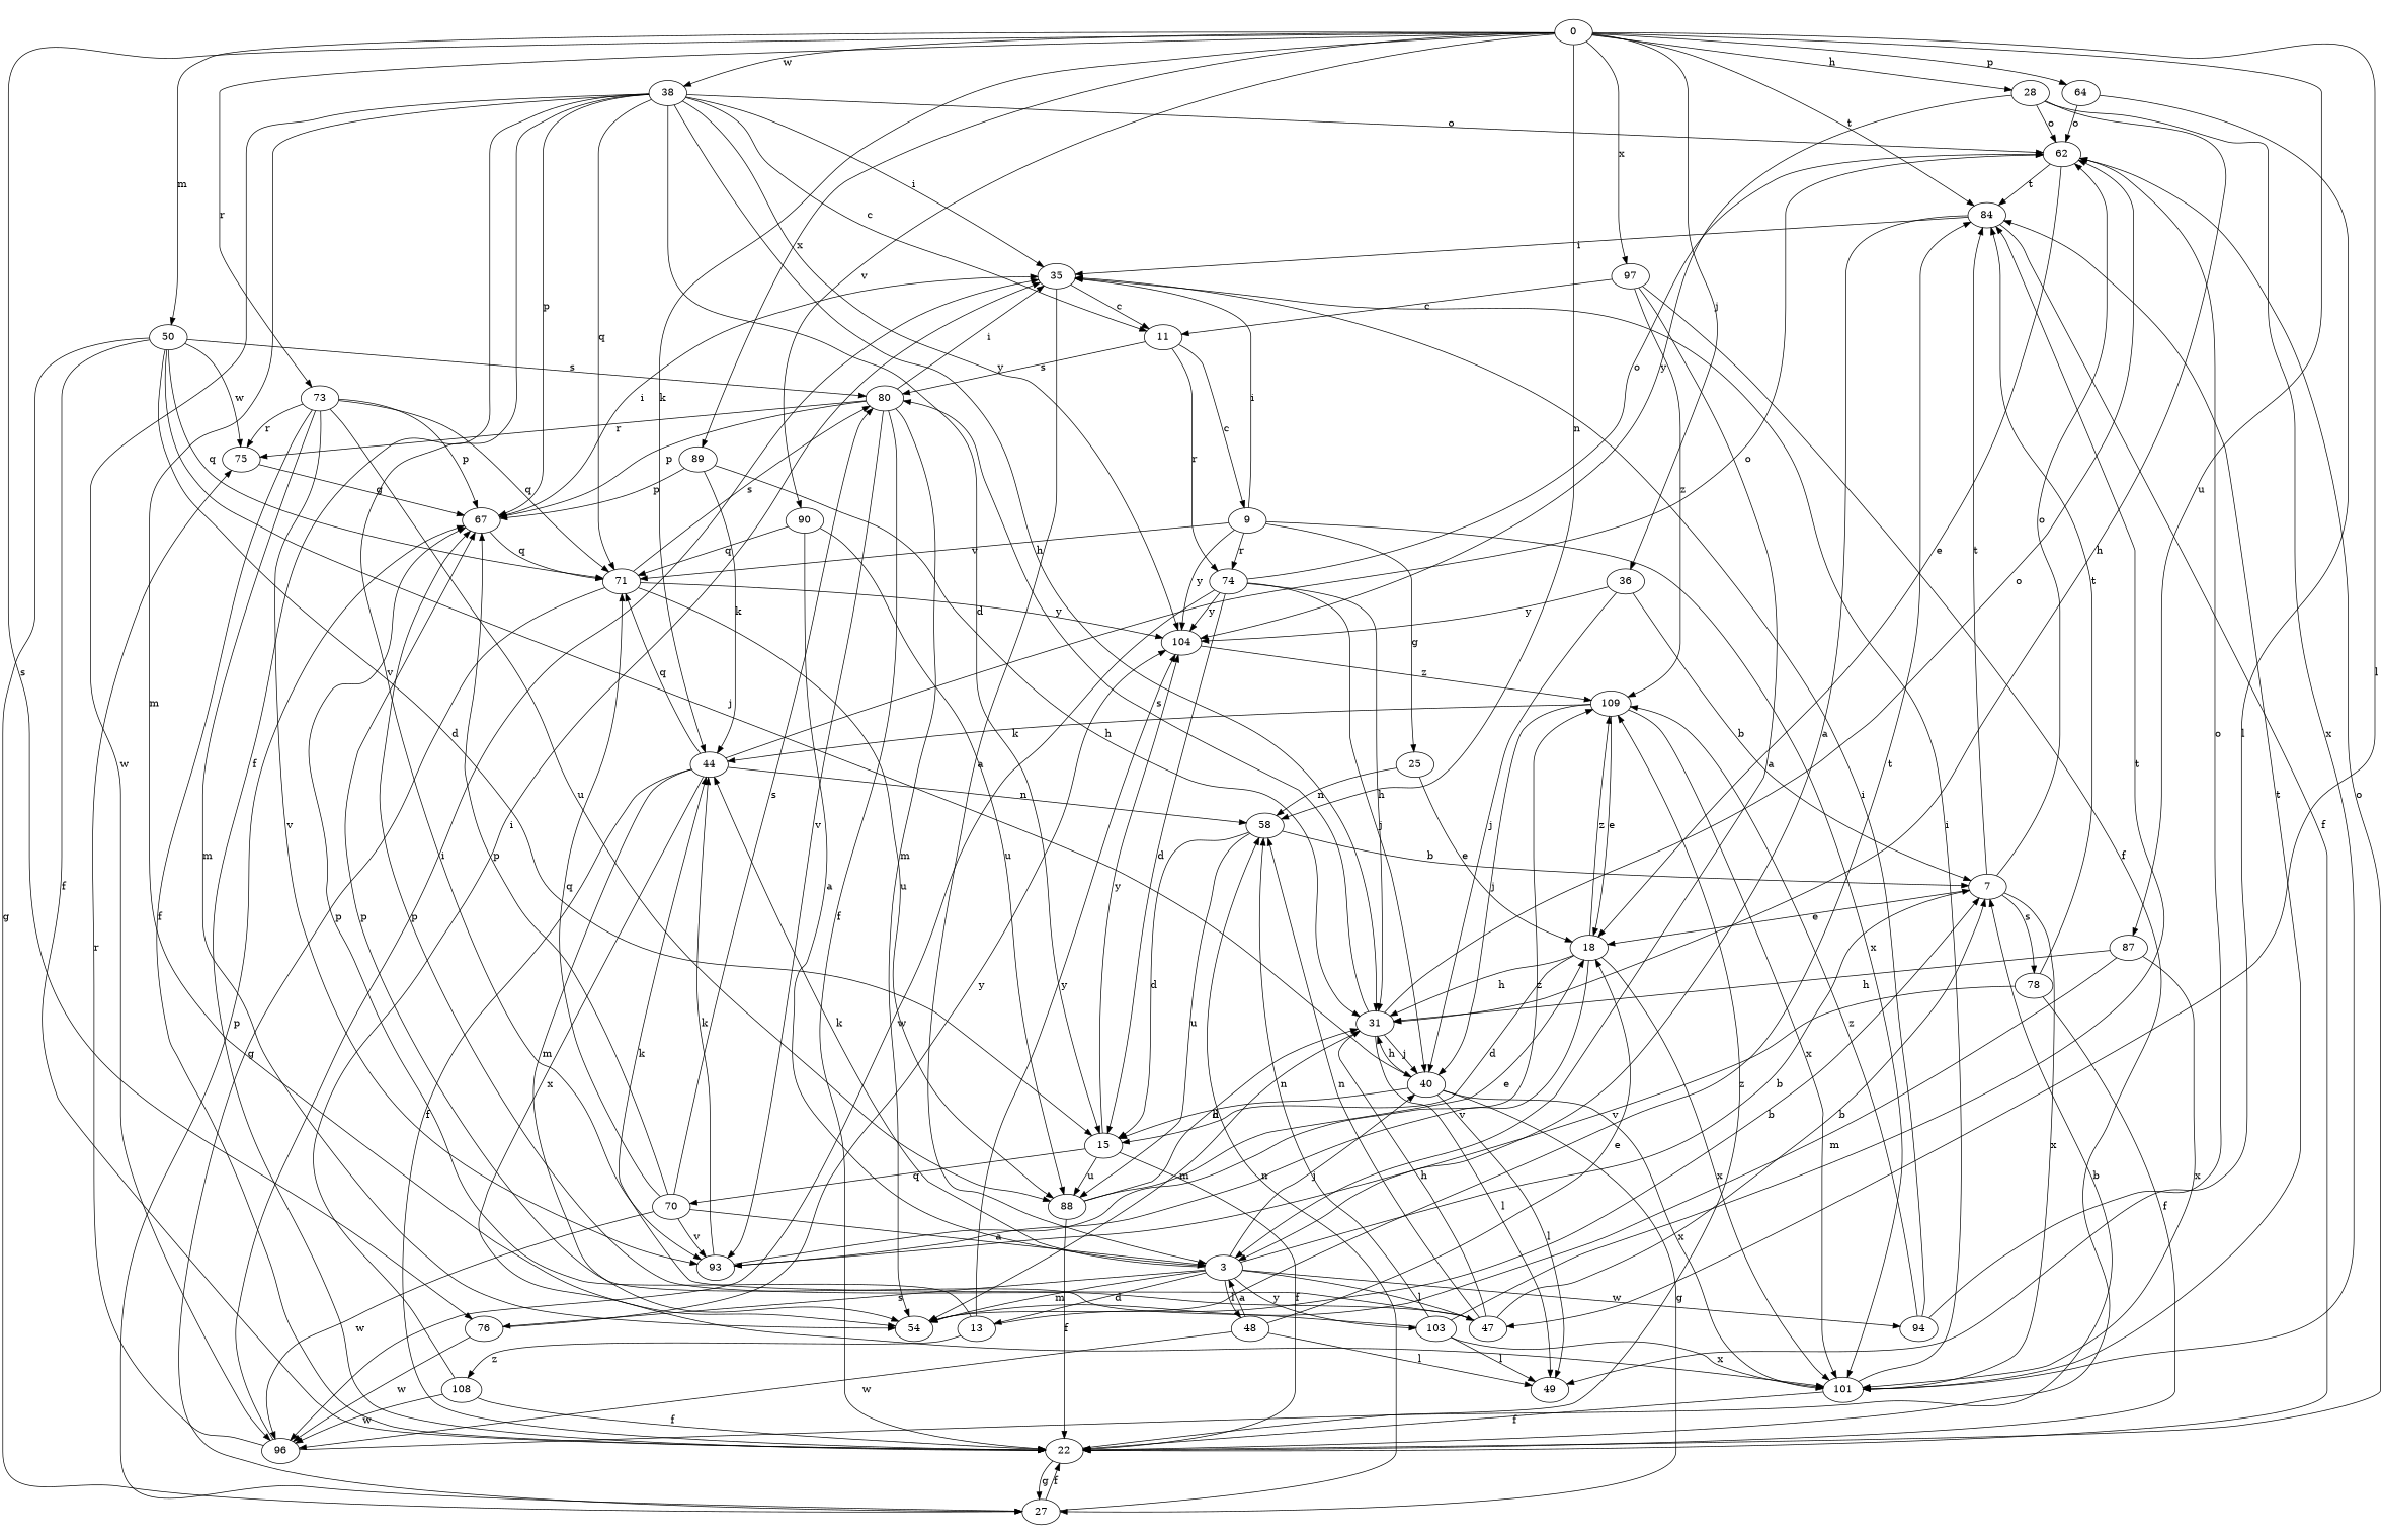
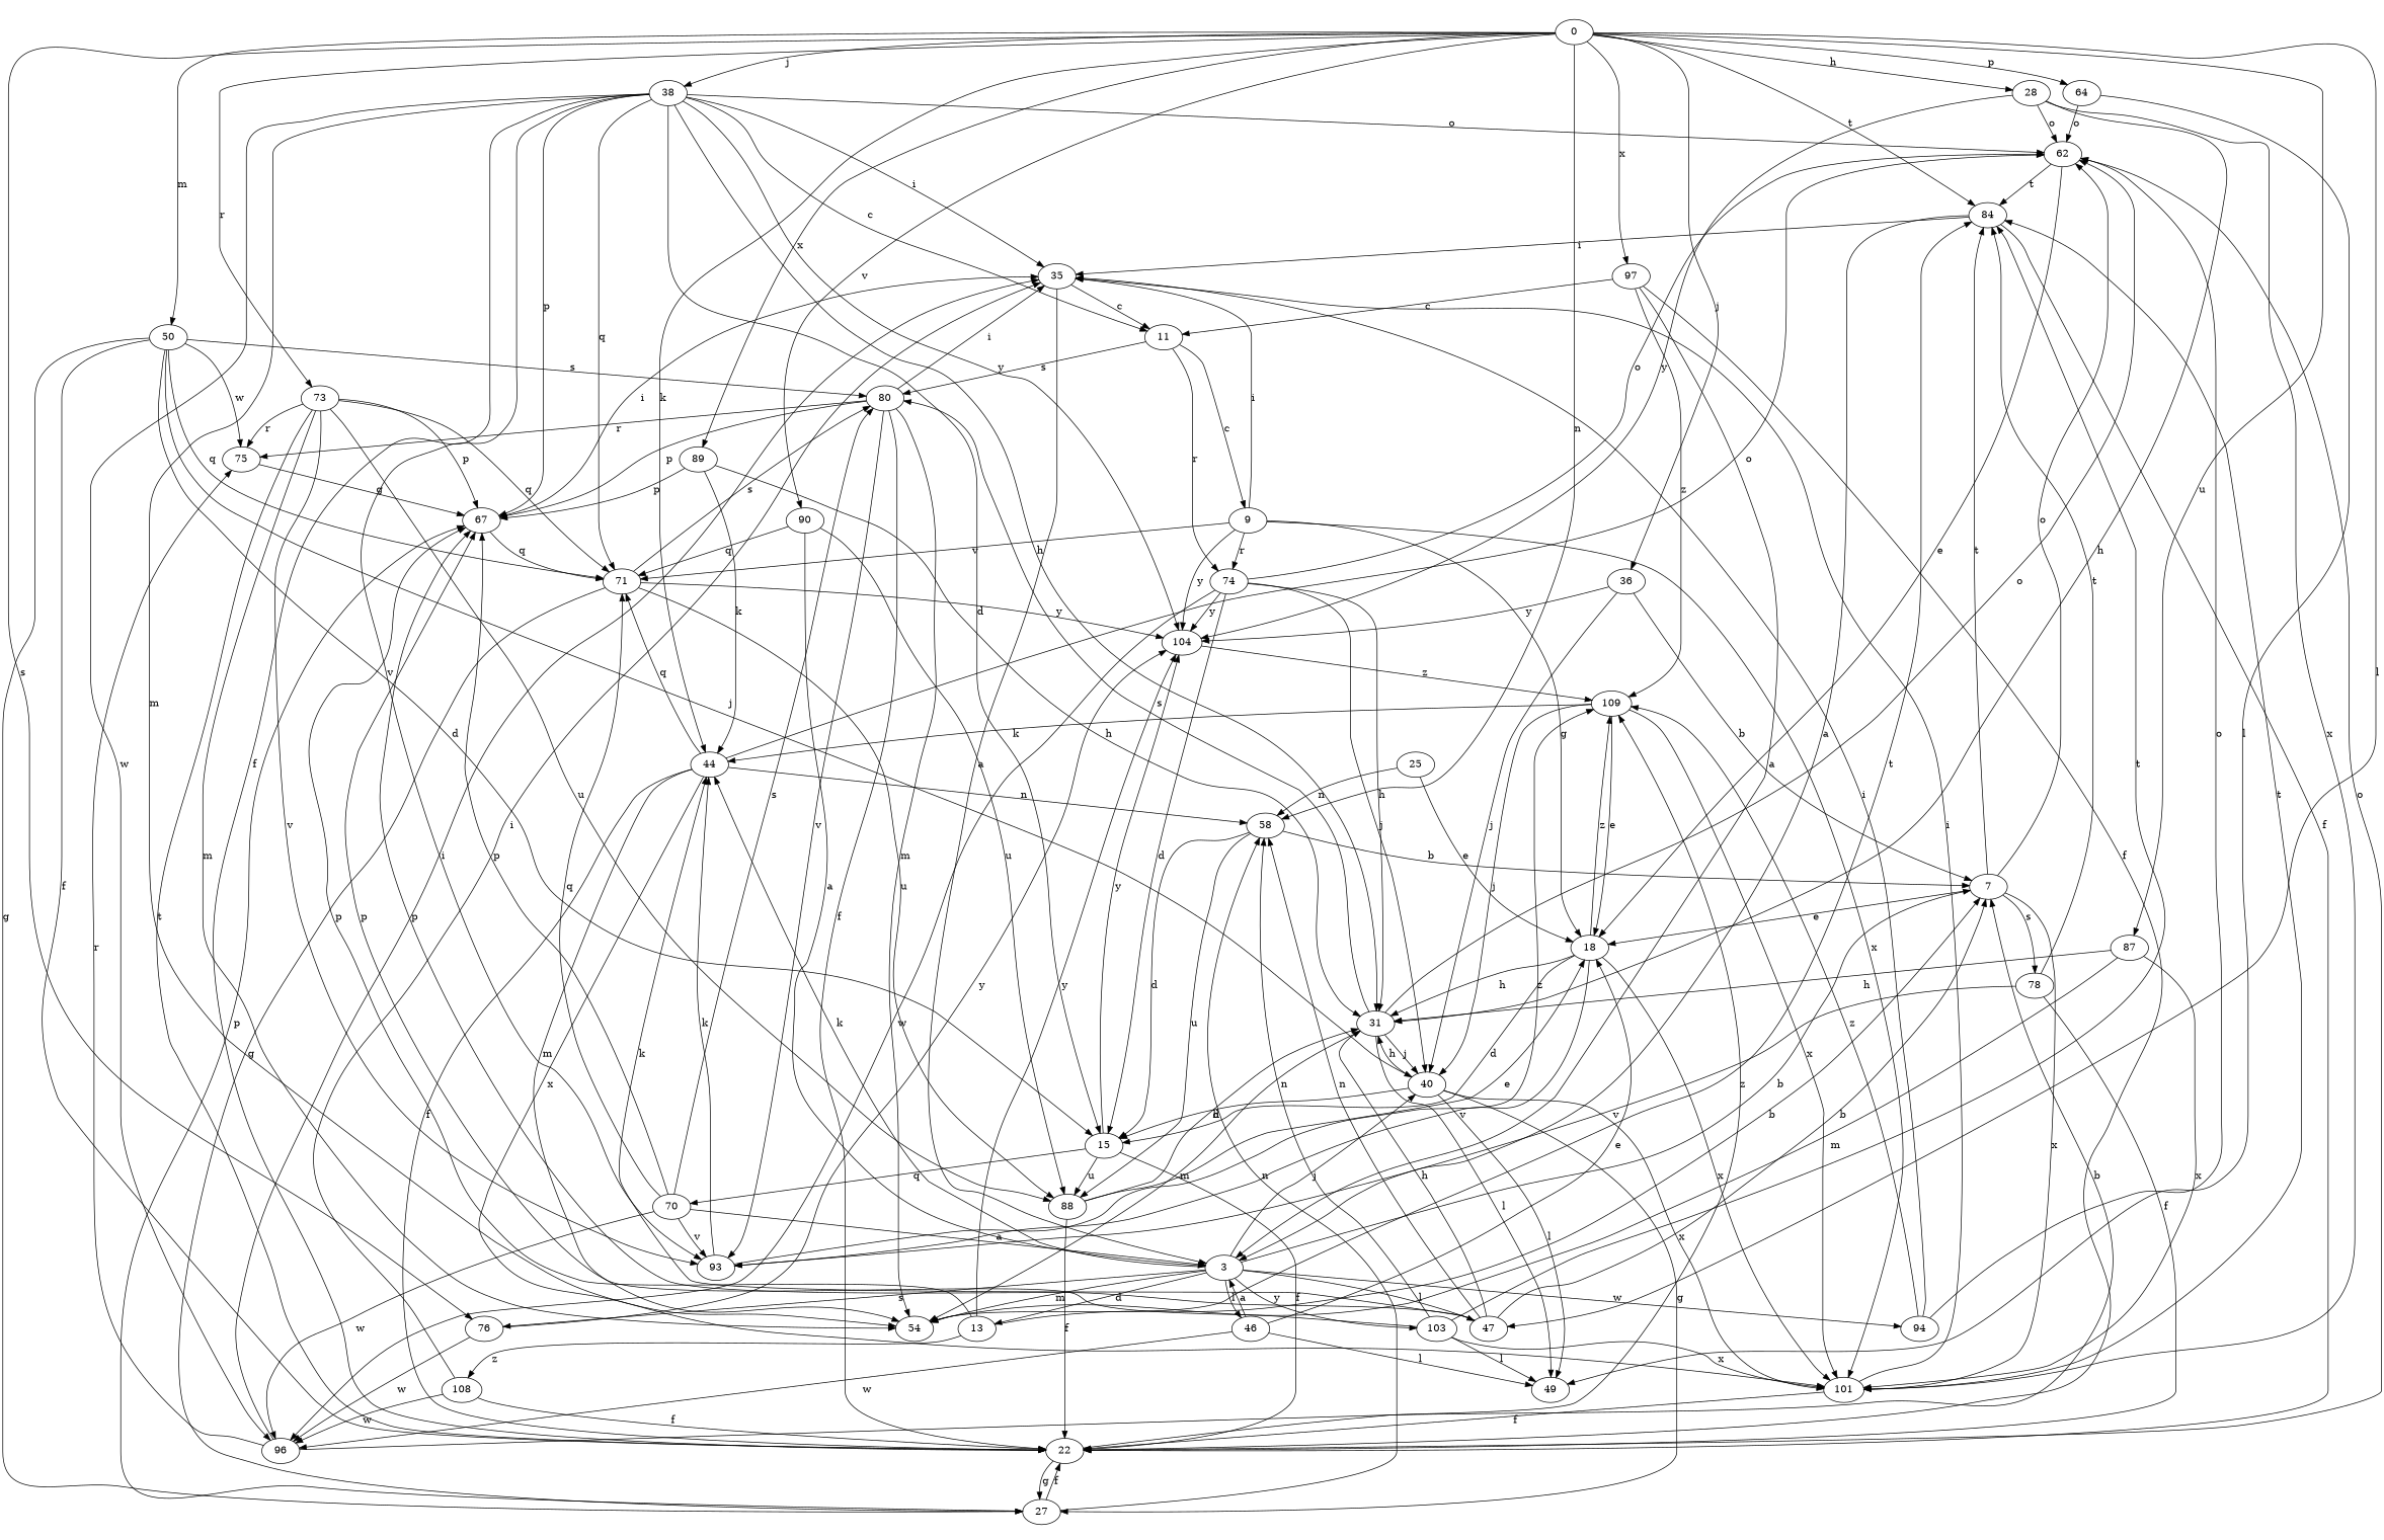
  strict digraph {
    0
    28
    36
    38
    44
    47
    50
    58
    64
    73
    76
    84
    87
    89
    90
    97
    62
    101
    104
    31
    7
    40
    54
    35
    93
    11
    67
    15
    22
    71
    96
    80
    27
    75
    88
    49
    3
    109
    13
-   48
+   48 [label=46]
    94
    103
    18
    78
    108
    9
    25
    74
    70
    0 -> 28 [label=h]
    0 -> 36 [label=j]
-   0 -> 38 [label=w]
+   0 -> 38 [label=j]
    0 -> 44 [label=k]
    0 -> 47 [label=l]
    0 -> 50 [label=m]
    0 -> 58 [label=n]
    0 -> 64 [label=p]
    0 -> 73 [label=r]
    0 -> 76 [label=s]
    0 -> 84 [label=t]
    0 -> 87 [label=u]
    0 -> 89 [label=x]
    0 -> 90 [label=v]
    0 -> 97 [label=x]
    28 -> 62 [label=o]
    28 -> 101 [label=x]
    28 -> 104 [label=y]
    28 -> 31 [label=h]
    36 -> 104 [label=y]
    36 -> 7 [label=b]
    36 -> 40 [label=j]
    38 -> 62 [label=o]
    38 -> 104 [label=y]
    38 -> 31 [label=h]
    38 -> 54 [label=m]
    38 -> 35 [label=i]
    38 -> 93 [label=v]
    38 -> 11 [label=c]
    38 -> 67 [label=p]
    38 -> 15 [label=d]
    38 -> 22 [label=f]
    38 -> 71 [label=q]
    38 -> 96 [label=w]
    44 -> 58 [label=n]
    44 -> 62 [label=o]
    44 -> 101 [label=x]
    44 -> 54 [label=m]
    44 -> 22 [label=f]
    44 -> 71 [label=q]
    47 -> 44 [label=k]
    47 -> 58 [label=n]
    47 -> 31 [label=h]
    47 -> 7 [label=b]
    47 -> 67 [label=p]
    50 -> 40 [label=j]
    50 -> 15 [label=d]
    50 -> 22 [label=f]
    50 -> 71 [label=q]
    50 -> 80 [label=s]
    50 -> 27 [label=g]
    50 -> 75 [label=w]
    58 -> 7 [label=b]
    58 -> 15 [label=d]
    58 -> 88 [label=u]
    64 -> 62 [label=o]
    64 -> 49 [label=l]
    73 -> 54 [label=m]
    73 -> 93 [label=v]
    73 -> 67 [label=p]
-   73 -> 22 [label=f]
+   73 -> 22 [label=t]
    73 -> 71 [label=q]
    73 -> 75 [label=r]
    73 -> 88 [label=u]
    76 -> 104 [label=y]
    76 -> 96 [label=w]
    84 -> 35 [label=i]
    84 -> 22 [label=f]
    84 -> 3 [label=a]
    87 -> 101 [label=x]
    87 -> 31 [label=h]
    87 -> 54 [label=m]
    89 -> 44 [label=k]
    89 -> 31 [label=h]
    89 -> 67 [label=p]
    90 -> 71 [label=q]
    90 -> 88 [label=u]
    90 -> 3 [label=a]
    97 -> 11 [label=c]
    97 -> 22 [label=f]
    97 -> 3 [label=a]
    97 -> 109 [label=z]
    62 -> 84 [label=t]
    62 -> 18 [label=e]
    101 -> 84 [label=t]
    101 -> 35 [label=i]
    101 -> 22 [label=f]
    104 -> 109 [label=z]
    31 -> 62 [label=o]
    31 -> 40 [label=j]
    31 -> 54 [label=m]
    31 -> 80 [label=s]
    31 -> 49 [label=l]
    7 -> 84 [label=t]
    7 -> 62 [label=o]
    7 -> 101 [label=x]
    7 -> 18 [label=e]
    7 -> 78 [label=s]
    40 -> 101 [label=x]
    40 -> 31 [label=h]
    40 -> 15 [label=d]
    40 -> 27 [label=g]
    40 -> 49 [label=l]
    54 -> 84 [label=t]
    35 -> 11 [label=c]
    35 -> 3 [label=a]
    93 -> 44 [label=k]
    93 -> 109 [label=z]
    11 -> 80 [label=s]
    11 -> 9 [label=c]
    11 -> 74 [label=r]
    67 -> 35 [label=i]
    67 -> 71 [label=q]
    15 -> 104 [label=y]
    15 -> 22 [label=f]
    15 -> 88 [label=u]
    15 -> 70 [label=q]
    22 -> 62 [label=o]
    22 -> 27 [label=g]
    22 -> 109 [label=z]
    71 -> 104 [label=y]
    71 -> 80 [label=s]
    71 -> 27 [label=g]
    71 -> 88 [label=u]
    96 -> 7 [label=b]
    96 -> 35 [label=i]
    96 -> 75 [label=r]
    80 -> 54 [label=m]
    80 -> 35 [label=i]
    80 -> 93 [label=v]
    80 -> 67 [label=p]
    80 -> 22 [label=f]
    80 -> 75 [label=r]
    27 -> 58 [label=n]
    27 -> 67 [label=p]
    27 -> 22 [label=f]
    75 -> 67 [label=g]
    88 -> 31 [label=h]
    88 -> 22 [label=f]
    88 -> 18 [label=e]
    3 -> 44 [label=k]
    3 -> 47 [label=l]
    3 -> 76 [label=s]
    3 -> 7 [label=b]
    3 -> 40 [label=j]
    3 -> 54 [label=m]
    3 -> 13 [label=d]
    3 -> 48 [label=l]
    3 -> 94 [label=w]
    3 -> 103 [label=y]
    109 -> 44 [label=k]
    109 -> 101 [label=x]
    109 -> 40 [label=j]
    109 -> 18 [label=e]
    13 -> 104 [label=y]
    13 -> 7 [label=b]
    13 -> 67 [label=p]
    13 -> 108 [label=z]
    48 -> 96 [label=w]
    48 -> 49 [label=l]
    48 -> 3 [label=a]
    48 -> 18 [label=e]
    94 -> 62 [label=o]
    94 -> 35 [label=i]
    94 -> 109 [label=z]
    103 -> 58 [label=n]
    103 -> 84 [label=t]
    103 -> 101 [label=x]
    103 -> 67 [label=p]
    103 -> 49 [label=l]
    18 -> 101 [label=x]
    18 -> 31 [label=h]
    18 -> 93 [label=v]
    18 -> 15 [label=d]
    18 -> 109 [label=z]
    78 -> 84 [label=t]
    78 -> 93 [label=v]
    78 -> 22 [label=f]
    108 -> 35 [label=i]
    108 -> 22 [label=f]
    108 -> 96 [label=w]
    9 -> 101 [label=x]
    9 -> 104 [label=y]
    9 -> 35 [label=i]
    9 -> 71 [label=v]
-   9 -> 25 [label=g]
+   9 -> 18 [label=g]
    9 -> 74 [label=r]
    25 -> 58 [label=n]
    25 -> 18 [label=e]
    74 -> 62 [label=o]
    74 -> 104 [label=y]
    74 -> 31 [label=h]
    74 -> 40 [label=j]
    74 -> 15 [label=d]
    74 -> 96 [label=w]
    70 -> 93 [label=v]
    70 -> 67 [label=p]
    70 -> 71 [label=q]
    70 -> 96 [label=w]
    70 -> 80 [label=s]
    70 -> 3 [label=a]
  }
